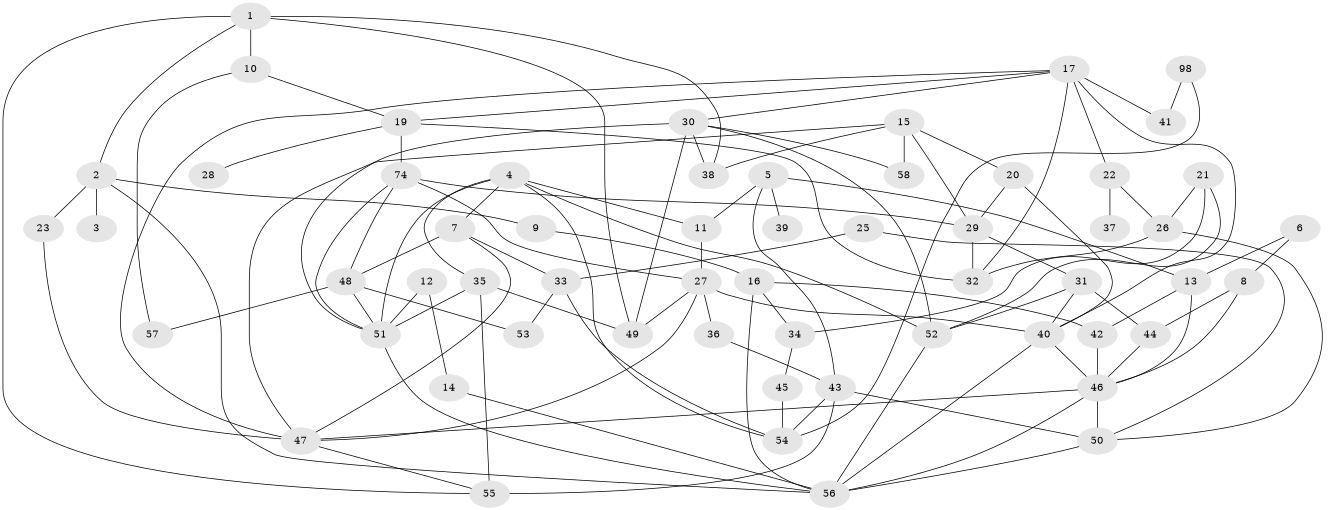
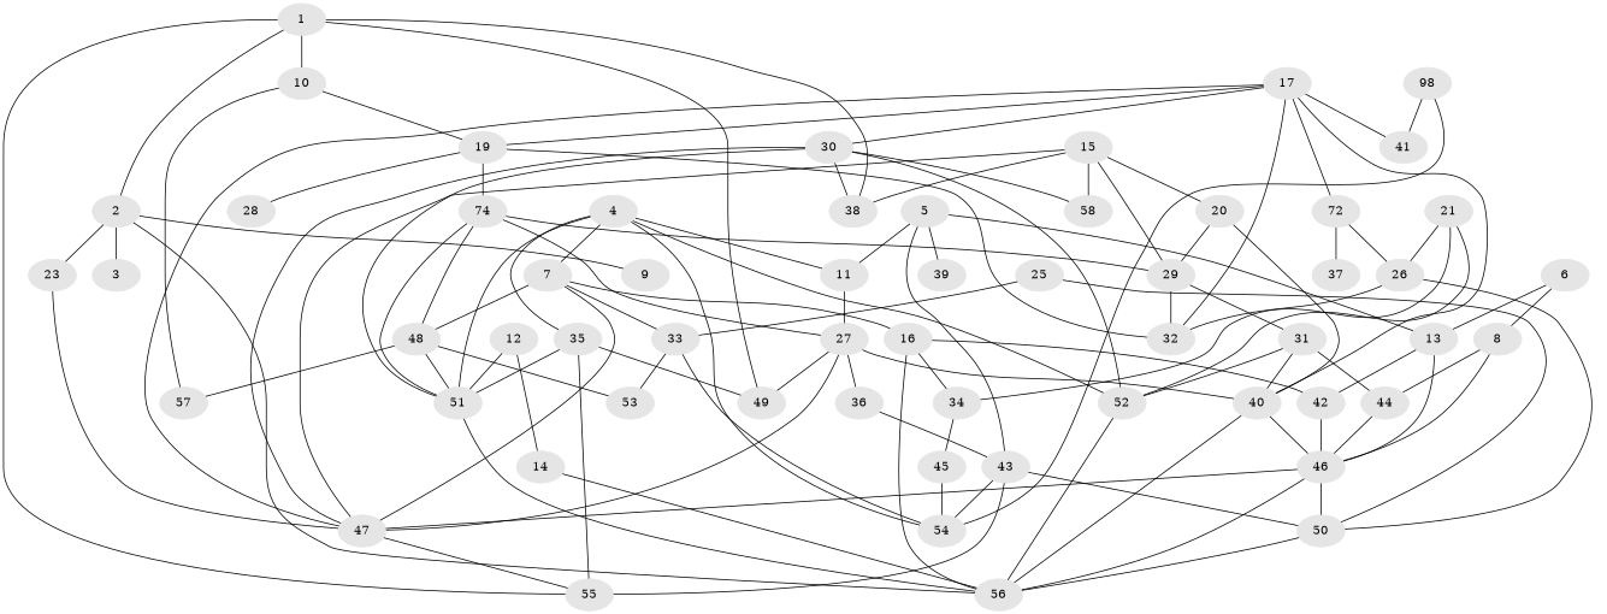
  graph {
    node [color=gray90 style=filled]
    edge [weight=1.0]
    1
    2
    10
    38
    49
    55
    3
    9
    23
    56
    19
    57
    16
    47
    4
    7
    11
    35
    51
    52
    54
    33
    48
    27
    5
    13
    39
    43
    46
    42
    50
    6
    8
    44
    53
    34
    32
    n38 [label=74]
    28
    40
    36
    12
    14
    15
    20
    29
    58
    31
    45
    17
-   22
+   22 [label=72]
    30
    41
    26
    37
    n56 [label=98]
    21
    25
    1 -- 2
    1 -- 10
    1 -- 38
    1 -- 49
    1 -- 55
    2 -- 3
    2 -- 9
    2 -- 23 [weight=2.0]
    2 -- 56
    10 -- 19
    10 -- 57
-   9 -- 16
+   7 -- 16
    23 -- 47
    19 -- 32
    19 -- n38
    19 -- 28
    16 -- 56
    16 -- 42
    16 -- 34
    47 -- 55
    4 -- 7
    4 -- 11
    4 -- 35
    4 -- 51
    4 -- 52
    4 -- 54
    7 -- 47
    7 -- 33
    7 -- 48
    11 -- 27
    35 -- 49
    35 -- 55
    35 -- 51
    51 -- 56
    52 -- 56
    33 -- 54
    33 -- 53
    48 -- 57
    48 -- 51
    48 -- 53
    27 -- 49
    27 -- 47
    27 -- 40
    27 -- 36
    5 -- 11
    5 -- 13
    5 -- 39
    5 -- 43
    13 -- 46
    13 -- 42
    43 -- 55 [weight=2.0]
    43 -- 54
    43 -- 50
    46 -- 56
    46 -- 47
    46 -- 50
    42 -- 46
    50 -- 56
    6 -- 13
    6 -- 8
    8 -- 46
    8 -- 44
    44 -- 46
    34 -- 45
    n38 -- 51
    n38 -- 48
    n38 -- 27
    n38 -- 29
    40 -- 56
    40 -- 46
    36 -- 43
    12 -- 51
    12 -- 14
    14 -- 56
    15 -- 38
    15 -- 47
    15 -- 20
    15 -- 29
    15 -- 58
    20 -- 40
    20 -- 29
    29 -- 32
    29 -- 31
    31 -- 52
    31 -- 44
    31 -- 40
    45 -- 54
    17 -- 19
    17 -- 47
    17 -- 32
    17 -- 40
    17 -- 22
    17 -- 30
    17 -- 41
    22 -- 26
    22 -- 37
    30 -- 38 [weight=2.0]
-   30 -- 49
+   30 -- 47
    30 -- 51
    30 -- 52
    30 -- 58
    26 -- 50
    26 -- 32
    n56 -- 54
    n56 -- 41
    21 -- 52
    21 -- 34
    21 -- 26
    25 -- 33
    25 -- 50
  }
